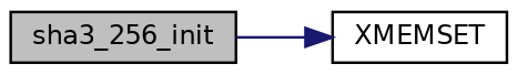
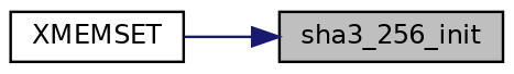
  digraph {
    rankdir=LR
    node [color=black fontname=Helvetica fontsize=10 shape=record style=filled]
    n1 [fillcolor=grey75 fontcolor=black height=0.2 label=sha3_256_init width=0.4]
    n2 [fillcolor=white height=0.2 label=XMEMSET width=0.4]
-   n1 -> n2 [color=midnightblue fontname=Helvetica fontsize=10 labelfontname=Helvetica labelfontsize=10 style=solid]
+   n2 -> n1 [color=midnightblue fontname=Helvetica fontsize=10 labelfontname=Helvetica labelfontsize=10 style=solid]
  }
